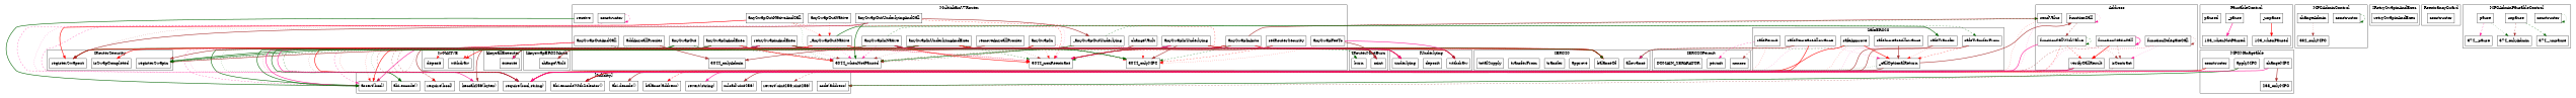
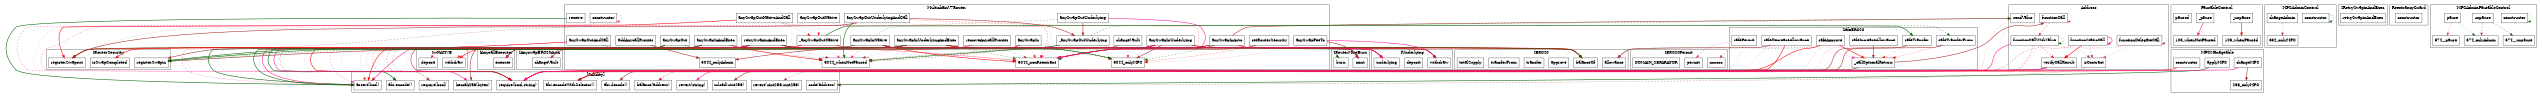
  strict digraph {
    rankdir=TB
    node [shape=box]
    edge [color=brown style=bold]
    n1 [label=safeTransferFrom]
    n2 [label=_callOptionalReturn]
    n3 [label=safeDecreaseAllowance]
    n4 [label=safeApprove]
    n5 [label=safePermit]
    n6 [label=safeIncreaseAllowance]
    n7 [label=safeTransfer]
    n8 [label=anySwapOut]
    "3044_nonReentrant"
    "3044_whenNotPaused"
    n11 [label=anySwapInUnderlying]
    "3044_onlyMPC"
    n13 [label=setRouterSecurity]
    n14 [label=anySwapInAuto]
    n15 [label=anySwapOutNative]
    n16 [label=_anySwapOutNative]
+   n17 [label=anySwapOutUnderlying]
    n18 [label=_anySwapOutUnderlying]
    n19 [label=constructor]
    n20 [label=anySwapIn]
    n21 [label=anySwapOutAndCall]
    n22 [label=anySwapInUnderlyingAndExec]
    n23 [label=addAnycallProxies]
    "3044_onlyAdmin"
    n25 [label=retrySwapinAndExec]
    n26 [label=anySwapOutNativeAndCall]
    n27 [label=anySwapOutUnderlyingAndCall]
    n28 [label=removeAnycallProxies]
    n29 [label=changeVault]
    n30 [label=receive]
    n31 [label=anySwapFeeTo]
    n32 [label=anySwapInAndExec]
    n33 [label=anySwapInNative]
    n34 [label=withdraw]
    n35 [label=deposit]
    n36 [label=underlying]
    n37 [label=_unpause]
    "103_whenPaused"
    n39 [label=_pause]
    "103_whenNotPaused"
    n41 [label=paused]
    n42 [label=balanceOf]
    n43 [label=allowance]
    n44 [label=approve]
    n45 [label=transfer]
    n46 [label=transferFrom]
    n47 [label=totalSupply]
    n48 [label=execute]
    n49 [label=nonces]
    n50 [label=permit]
    n51 [label=DOMAIN_SEPARATOR]
    n52 [label=constructor]
    n53 [label=changeAdmin]
    "332_onlyMPC"
    n55 [label=applyMPC]
    n56 [label=constructor]
    n57 [label=changeMPC]
    "268_onlyMPC"
    n59 [label=retrySwapinAndExec]
    n60 [label=burn]
    n61 [label=mint]
    n62 [label=changeVault]
    n63 [label=constructor]
    n64 [label=constructor]
    n65 [label=unpause]
    "374__unpause"
    "374_onlyAdmin"
    n68 [label=pause]
    "374__pause"
    n70 [label=deposit]
    n71 [label=withdraw]
    n72 [label=sendValue]
    n73 [label=verifyCallResult]
    n74 [label=functionStaticCall]
    n75 [label=isContract]
    n76 [label=functionDelegateCall]
    n77 [label=functionCallWithValue]
    n78 [label=functionCall]
    n79 [label=isSwapCompleted]
    n80 [label=registerSwapout]
    n81 [label=registerSwapin]
    "abi.encodeWithSelector()"
    "require(bool,string)"
    "abi.decode()"
    "assert(bool)"
    "abi.encode()"
    "keccak256(bytes)"
    "require(bool)"
    "code(address)"
    "balance(address)"
    "revert(uint256,uint256)"
    "mload(uint256)"
    "revert(string)"
    subgraph cluster_1 {
      label=SafeERC20
      n1
      n2
      n3
      n4
      n5
      n6
      n7
    }
    subgraph cluster_2 {
      label=MultichainV7Router
      n8
      "3044_nonReentrant"
      "3044_whenNotPaused"
      n11
      "3044_onlyMPC"
      n13
      n14
      n15
      n16
+     n17
      n18
      n19
      n20
      n21
      n22
      n23
      "3044_onlyAdmin"
      n25
      n26
      n27
      n28
      n29
      n30
      n31
      n32
      n33
    }
    subgraph cluster_3 {
      label=IUnderlying
      n34
      n35
      n36
    }
    subgraph cluster_4 {
      label=PausableControl
      n37
      "103_whenPaused"
      n39
      "103_whenNotPaused"
      n41
    }
    subgraph cluster_5 {
      label=IERC20
      n42
      n43
      n44
      n45
      n46
      n47
    }
    subgraph cluster_6 {
      label=IAnycallExecutor
      n48
    }
    subgraph cluster_7 {
      label=IERC20Permit
      n49
      n50
      n51
    }
    subgraph cluster_8 {
      label=MPCAdminControl
      n52
      n53
      "332_onlyMPC"
    }
    subgraph cluster_9 {
      label=MPCManageable
      n55
      n56
      n57
      "268_onlyMPC"
    }
    subgraph cluster_10 {
      label=IRetrySwapinAndExec
      n59
    }
    subgraph cluster_11 {
      label=IRouterMintBurn
      n60
      n61
    }
    subgraph cluster_12 {
      label=IAnyswapERC20Auth
      n62
    }
    subgraph cluster_13 {
      label=ReentrancyGuard
      n63
    }
    subgraph cluster_14 {
      label=MPCAdminPausableControl
      n64
      n65
      "374__unpause"
      "374_onlyAdmin"
      n68
      "374__pause"
    }
    subgraph cluster_15 {
      label=IwNATIVE
      n70
      n71
    }
    subgraph cluster_16 {
      label=Address
      n72
      n73
      n74
      n75
      n76
      n77
      n78
    }
    subgraph cluster_17 {
      label=IRouterSecurity
      n79
      n80
      n81
    }
    subgraph cluster_18 {
      label="[Solidity]"
      "abi.encodeWithSelector()"
      "require(bool,string)"
      "abi.decode()"
      "assert(bool)"
      "abi.encode()"
      "keccak256(bytes)"
      "require(bool)"
      "code(address)"
      "balance(address)"
      "revert(uint256,uint256)"
      "mload(uint256)"
      "revert(string)"
    }
    n1 -> n2 [color=red style=dashed]
    n1 -> "abi.encodeWithSelector()"
    n2 -> n78
    n2 -> "require(bool,string)" [color=darkgreen style=dotted]
    n2 -> "abi.decode()"
    n3 -> n2 [color=deeppink style=dotted]
    n3 -> n43
    n3 -> "abi.encodeWithSelector()" [color=red]
    n3 -> "require(bool,string)" [color=deeppink style=dotted]
    n4 -> n2 [color=red]
    n4 -> n43 [color=darkgreen style=dashed]
    n4 -> "abi.encodeWithSelector()" [color=red style=dotted]
    n4 -> "require(bool,string)" [color=red]
    n5 -> n49 [style=dashed]
    n5 -> n50 [color=deeppink style=dashed]
    n5 -> "require(bool,string)" [color=red style=dotted]
    n6 -> n2
    n6 -> n43 [color=deeppink style=dotted]
    n6 -> "abi.encodeWithSelector()" [color=deeppink style=dotted]
    n7 -> n2 [color=red style=dotted]
    n7 -> "abi.encodeWithSelector()"
    n8 -> "3044_nonReentrant" [style=dotted]
-   n8 -> "3044_whenNotPaused" [color=darkgreen style=dashed]
+   n8 -> "3044_whenNotPaused" [color=darkgreen style=dotted]
    n8 -> n60 [color=darkgreen style=dashed]
    n8 -> n80 [color=darkgreen]
    n8 -> "assert(bool)" [color=darkgreen]
    n11 -> "3044_nonReentrant" [color=deeppink]
    n11 -> "3044_whenNotPaused" [color=darkgreen style=dashed]
    n11 -> "3044_onlyMPC"
    n11 -> n34 [color=red]
    n11 -> n36 [color=red style=dotted]
    n11 -> n61
    n11 -> n81 [color=darkgreen style=dotted]
    n11 -> "require(bool,string)"
    n11 -> "assert(bool)" [color=deeppink]
    n13 -> "3044_nonReentrant"
    n13 -> "3044_onlyMPC" [color=red style=dashed]
    n14 -> "3044_nonReentrant"
    n14 -> "3044_whenNotPaused" [color=red style=dotted]
    n14 -> "3044_onlyMPC" [color=darkgreen style=dashed]
    n14 -> n34 [style=dotted]
    n14 -> n36 [color=deeppink style=dashed]
    n14 -> n42 [color=red]
    n14 -> n61 [style=dotted]
    n14 -> n71 [color=red]
    n14 -> n72
    n14 -> n81
    n14 -> "assert(bool)" [style=dotted]
    n15 -> "3044_nonReentrant" [color=deeppink style=dotted]
    n15 -> n16 [color=red style=dotted]
    n15 -> n80 [style=dotted]
    n16 -> n7 [color=darkgreen]
    n16 -> "3044_whenNotPaused" [color=deeppink style=dotted]
    n16 -> n36 [style=dashed]
    n16 -> n42 [color=red]
    n16 -> n70 [color=red style=dashed]
    n16 -> "require(bool,string)" [color=red]
    n16 -> "require(bool)" [style=dotted]
+   n17 -> "3044_nonReentrant" [color=deeppink]
+   n17 -> n18
+   n17 -> n80 [style=dashed]
    n18 -> n1 [color=darkgreen style=dashed]
    n18 -> "3044_whenNotPaused" [color=darkgreen]
    n18 -> n36 [style=dotted]
    n18 -> n42 [style=dotted]
    n18 -> "require(bool,string)" [style=dashed]
    n18 -> "require(bool)" [style=dashed]
    n19 -> n19 [color=deeppink style=dashed]
    n19 -> "require(bool,string)" [color=deeppink style=dashed]
    n20 -> "3044_nonReentrant" [color=red style=dotted]
    n20 -> "3044_whenNotPaused" [style=dashed]
    n20 -> "3044_onlyMPC" [color=red style=dotted]
    n20 -> n61 [color=deeppink style=dotted]
    n20 -> n81 [color=darkgreen style=dashed]
    n20 -> "assert(bool)" [color=red]
    n21 -> "3044_nonReentrant" [color=deeppink style=dotted]
    n21 -> "3044_whenNotPaused" [color=deeppink style=dotted]
    n21 -> n60 [color=darkgreen style=dashed]
    n21 -> n80 [color=red]
    n21 -> "require(bool,string)" [color=deeppink style=dotted]
    n21 -> "assert(bool)" [color=deeppink style=dashed]
    n22 -> "3044_nonReentrant" [color=darkgreen style=dashed]
    n22 -> "3044_whenNotPaused" [style=dotted]
    n22 -> "3044_onlyMPC" [color=darkgreen style=dashed]
    n22 -> n34 [color=red style=dotted]
    n22 -> n36 [color=red]
    n22 -> n42 [color=red]
    n22 -> n48 [color=darkgreen]
    n22 -> n61 [color=darkgreen style=dashed]
    n22 -> n81 [color=darkgreen]
    n22 -> "require(bool,string)" [style=dashed]
    n22 -> "assert(bool)" [color=red style=dotted]
    n22 -> "abi.encode()" [color=darkgreen style=dotted]
    n22 -> "keccak256(bytes)"
    n23 -> "3044_nonReentrant" [color=red style=dotted]
    n23 -> "3044_onlyAdmin"
    n23 -> "require(bool,string)" [color=darkgreen style=dotted]
    n25 -> "3044_nonReentrant" [color=deeppink style=dotted]
    n25 -> "3044_whenNotPaused" [style=dotted]
    n25 -> n34 [color=red style=dotted]
    n25 -> n36
    n25 -> n42 [color=darkgreen]
    n25 -> n48
    n25 -> n61
    n25 -> n79 [color=red]
    n25 -> "require(bool,string)" [color=darkgreen style=dashed]
    n25 -> "assert(bool)" [color=deeppink]
    n25 -> "abi.encode()" [color=darkgreen]
    n25 -> "keccak256(bytes)" [color=deeppink]
    n26 -> "3044_nonReentrant" [color=red style=dashed]
    n26 -> "3044_whenNotPaused" [color=darkgreen style=dotted]
    n26 -> n16 [color=red style=dotted]
    n26 -> n80 [color=red]
    n26 -> "require(bool,string)" [color=deeppink style=dotted]
    n27 -> "3044_nonReentrant" [color=red style=dashed]
    n27 -> "3044_whenNotPaused" [color=darkgreen]
    n27 -> n18
    n27 -> n80
    n27 -> "require(bool,string)" [color=deeppink style=dashed]
    n28 -> "3044_nonReentrant" [style=dotted]
    n28 -> "3044_onlyAdmin"
    n29 -> "3044_nonReentrant" [color=darkgreen style=dotted]
    n29 -> "3044_onlyMPC" [color=red style=dotted]
    n29 -> n62
    n30 -> "assert(bool)" [color=darkgreen]
    n31 -> "3044_onlyMPC" [color=red style=dotted]
    n31 -> n34 [color=deeppink]
    n31 -> n61
    n32 -> "3044_nonReentrant" [color=red style=dotted]
    n32 -> "3044_whenNotPaused" [color=red]
    n32 -> "3044_onlyMPC" [color=darkgreen style=dashed]
    n32 -> n48 [color=deeppink style=dashed]
    n32 -> n61 [color=deeppink style=dotted]
    n32 -> n81
    n32 -> "require(bool,string)" [style=dotted]
    n32 -> "assert(bool)" [color=darkgreen]
    n33 -> "3044_nonReentrant" [color=red]
    n33 -> "3044_whenNotPaused" [color=deeppink style=dashed]
    n33 -> "3044_onlyMPC" [color=darkgreen]
    n33 -> n34
    n33 -> n36 [color=deeppink]
    n33 -> n61
    n33 -> n71 [color=red style=dotted]
    n33 -> n72 [color=darkgreen style=dashed]
    n33 -> n81 [color=darkgreen]
-   n33 -> "require(bool)" [color=red style=dotted]
+   n33 -> "require(bool,string)" [color=red style=dotted]
    n33 -> "assert(bool)" [color=deeppink style=dashed]
    n37 -> "103_whenPaused" [color=red]
    n39 -> "103_whenNotPaused" [color=deeppink]
    n42 -> "3044_nonReentrant" [color=deeppink style=dotted]
    n52 -> n52 [color=darkgreen style=dashed]
    n53 -> "332_onlyMPC" [style=dotted]
    n55 -> "require(bool,string)" [color=red style=dotted]
    n55 -> "code(address)" [color=darkgreen]
    n56 -> "require(bool,string)" [color=red]
    n57 -> "268_onlyMPC"
    n57 -> "require(bool,string)" [color=deeppink]
    n64 -> n64 [color=darkgreen style=dotted]
    n65 -> "374__unpause" [color=darkgreen style=dashed]
    n65 -> "374_onlyAdmin" [style=dashed]
    n68 -> "374_onlyAdmin" [color=darkgreen style=dotted]
    n68 -> "374__pause" [color=deeppink style=dashed]
    n72 -> "require(bool,string)" [color=red style=dotted]
    n72 -> "balance(address)" [color=deeppink style=dotted]
    n73 -> "revert(uint256,uint256)" [style=dashed]
    n73 -> "mload(uint256)"
    n73 -> "revert(string)" [color=deeppink]
    n74 -> n73 [color=red]
    n74 -> n74 [color=deeppink]
    n74 -> n75 [style=dashed]
    n74 -> "require(bool,string)" [style=dashed]
    n75 -> "code(address)" [style=dashed]
    n76 -> n73 [color=red style=dotted]
    n76 -> n75 [color=deeppink style=dotted]
    n76 -> n76 [style=dotted]
    n76 -> "require(bool,string)" [color=deeppink style=dotted]
    n77 -> n73 [color=red style=dashed]
    n77 -> n75 [style=dotted]
    n77 -> n77 [color=darkgreen style=dashed]
    n77 -> "require(bool,string)" [color=deeppink]
    n77 -> "balance(address)" [color=red style=dashed]
    n78 -> n77 [style=dashed]
    n78 -> n78 [color=deeppink style=dotted]
  }
